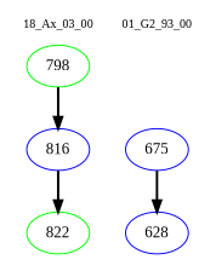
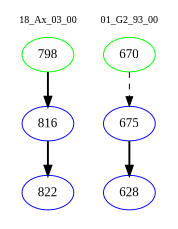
  digraph {
    fontname="Liberation Serif"
    node [color=blue fontname="Liberation Serif"]
    edge [color=black fontname="Liberation Serif" style=bold]
    n1 [color=green label=798]
    n2 [label=816]
-   n3 [color=green label=822]
+   n3 [label=822]
+   n4 [color=green label=670]
    n5 [label=675]
    n6 [label=628]
    subgraph cluster_1 {
      color=white
      fontsize=10
      label="18_Ax_03_00"
      n1
      n2
      n3
    }
    subgraph cluster_2 {
      color=white
      fontsize=10
      label="01_G2_93_00"
+     n4
      n5
      n6
    }
    n1 -> n2
    n2 -> n3
+   n4 -> n5 [style=dashed]
    n5 -> n6
  }
